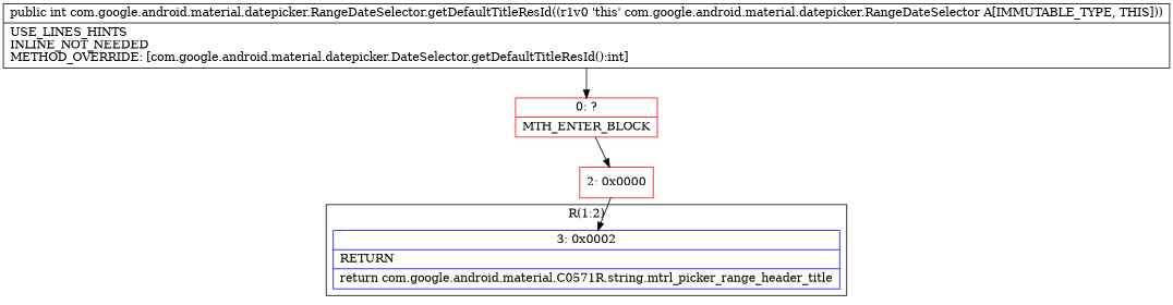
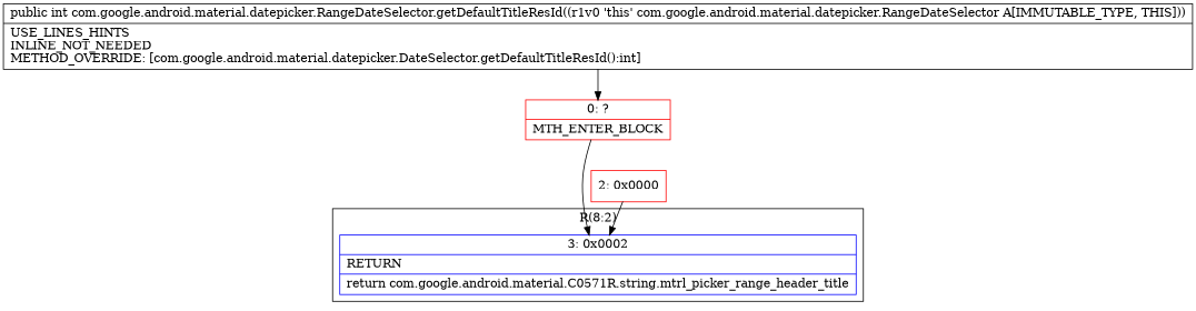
  digraph {
    node [color=red shape=record]
    n1 [color=blue label="{3\:\ 0x0002|RETURN\l|return com.google.android.material.C0571R.string.mtrl_picker_range_header_title\l}"]
    n2 [label="{0\:\ ?|MTH_ENTER_BLOCK\l}"]
    n3 [label="{2\:\ 0x0000}"]
    n4 [label="{public int com.google.android.material.datepicker.RangeDateSelector.getDefaultTitleResId((r1v0 'this' com.google.android.material.datepicker.RangeDateSelector A[IMMUTABLE_TYPE, THIS]))  | USE_LINES_HINTS\lINLINE_NOT_NEEDED\lMETHOD_OVERRIDE: [com.google.android.material.datepicker.DateSelector.getDefaultTitleResId():int]\l}" color=""]
    subgraph cluster_1 {
-     label="R(1:2)"
+     label="R(8:2)"
      n1
    }
-   n2 -> n3
+   n2 -> n1
    n3 -> n1
    n4 -> n2
  }
